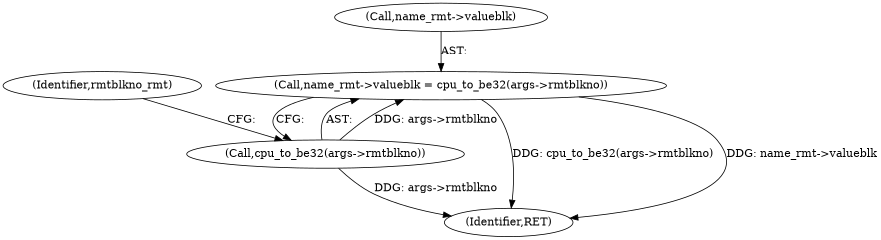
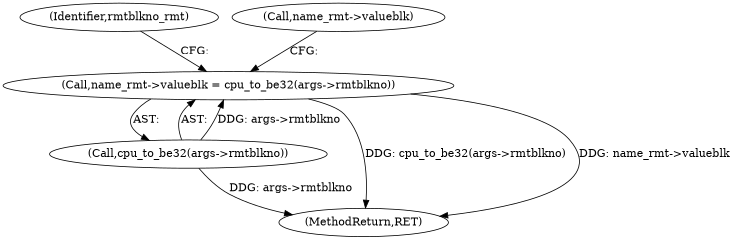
  digraph {
    n1 [label="(Call,name_rmt->valueblk = cpu_to_be32(args->rmtblkno))"]
    n2 [label="(Call,cpu_to_be32(args->rmtblkno))"]
-   n3 [label="(Identifier,RET)"]
+   n3 [label="(MethodReturn,RET)"]
    n4 [label="(Identifier,rmtblkno_rmt)"]
    n5 [label="(Call,name_rmt->valueblk)"]
-   n1 -> n2 [label="CFG: "]
+   n1 -> n2 [label="AST: "]
    n1 -> n3 [label="DDG: cpu_to_be32(args->rmtblkno)"]
    n1 -> n3 [label="DDG: name_rmt->valueblk"]
    n2 -> n1 [label="AST: "]
    n2 -> n1 [label="DDG: args->rmtblkno"]
    n2 -> n3 [label="DDG: args->rmtblkno"]
-   n4 -> n2 [label="CFG: "]
-   n5 -> n1 [label="AST: "]
+   n4 -> n1 [label="CFG: "]
+   n5 -> n1 [label="CFG: "]
  }
